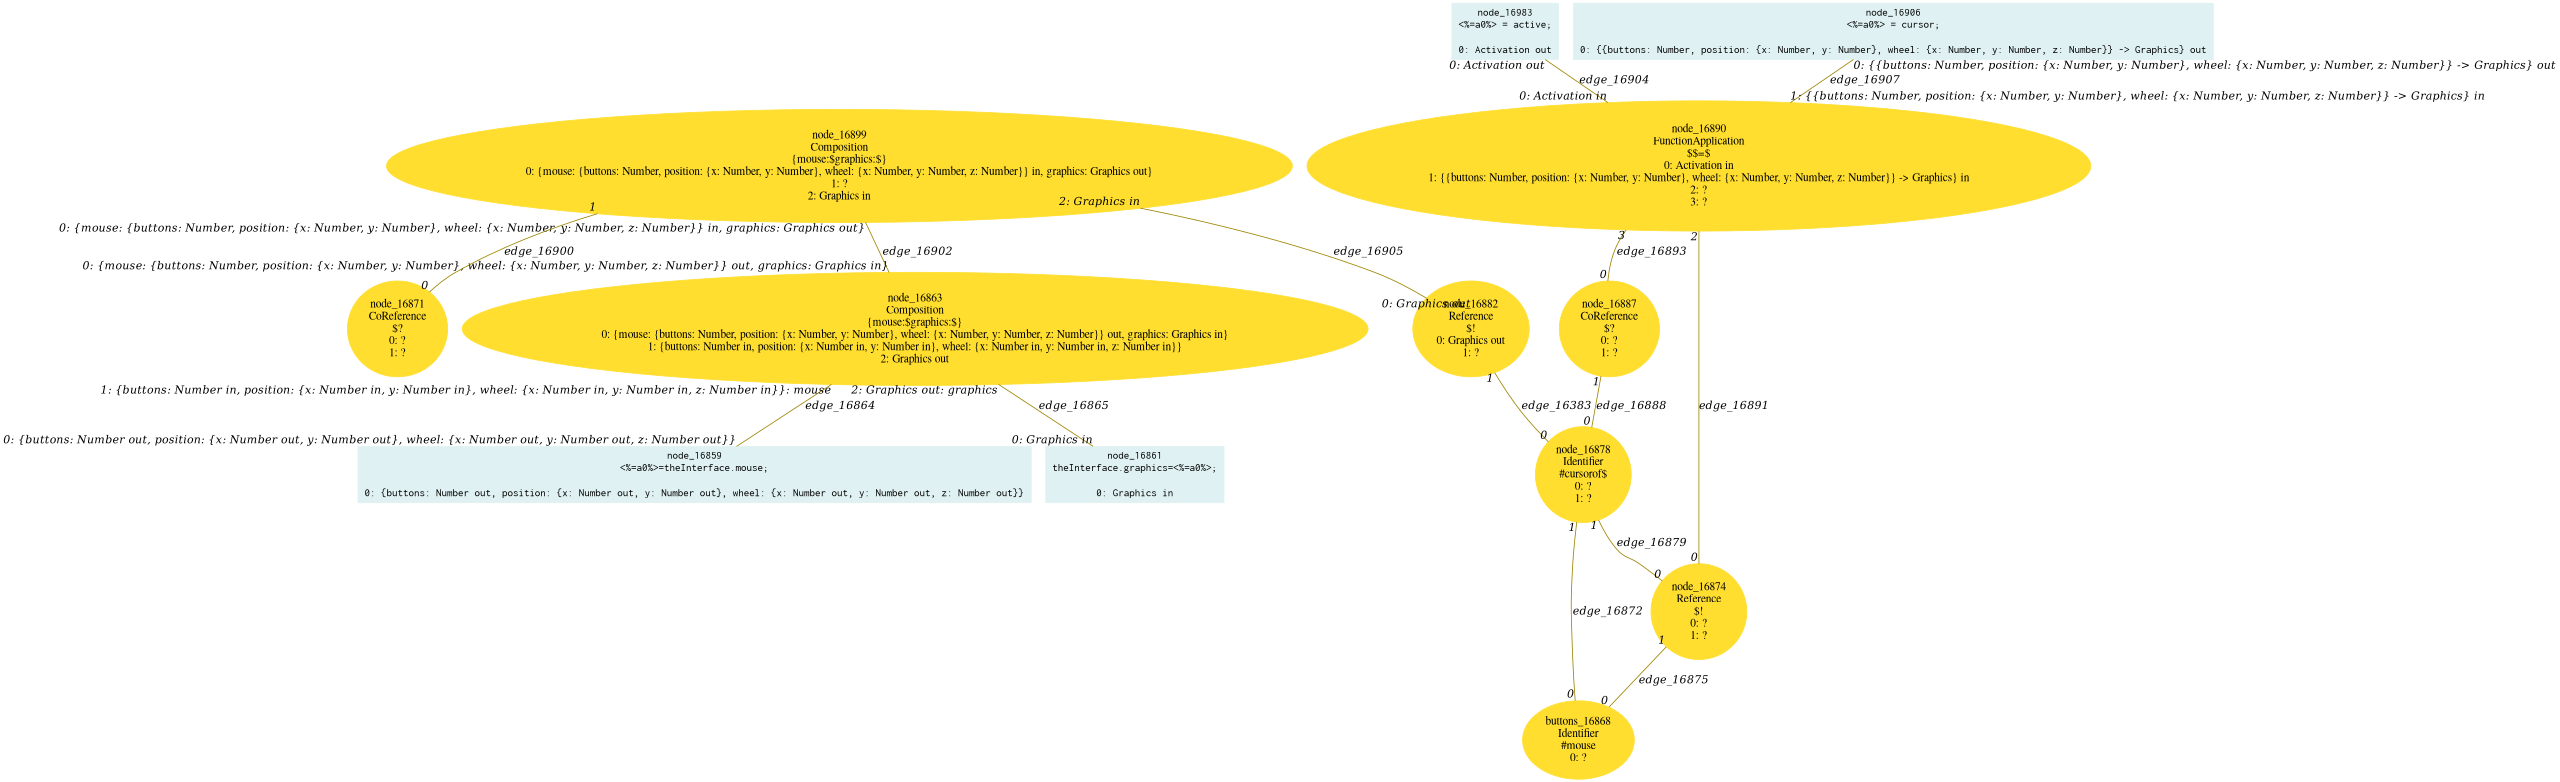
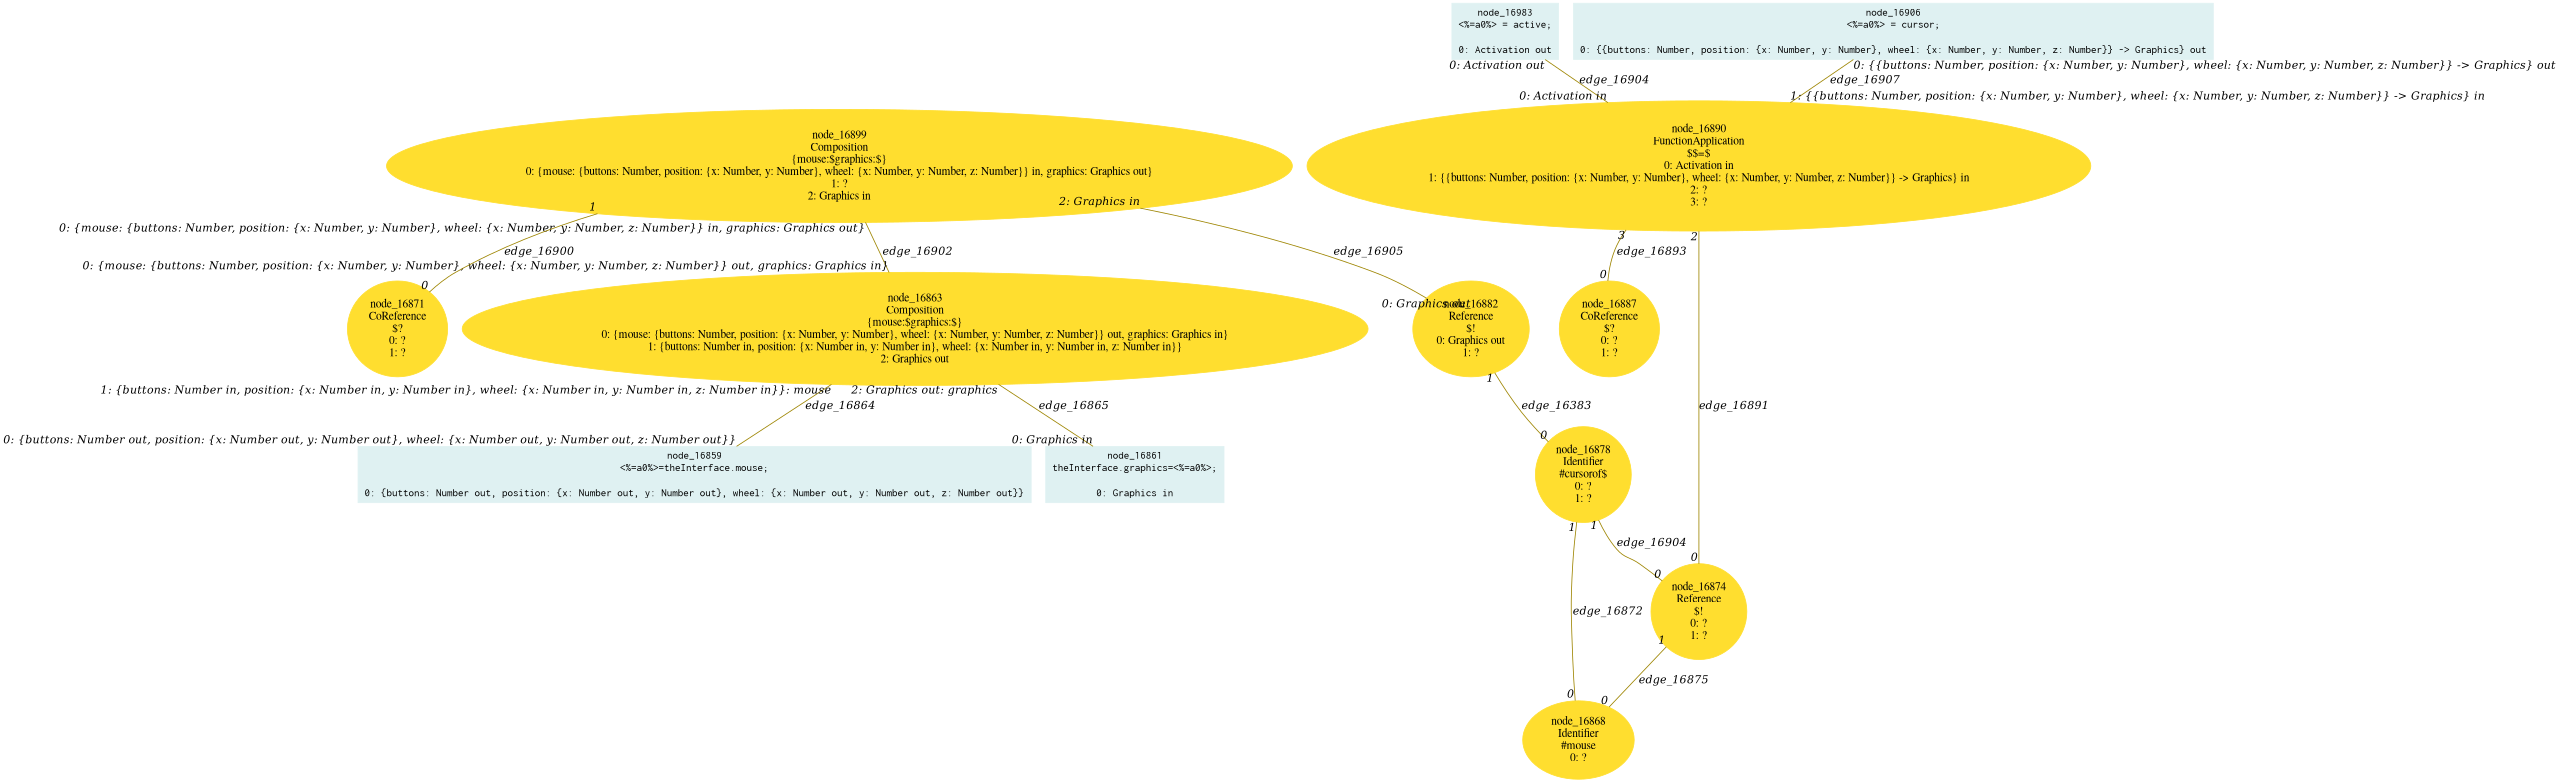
  digraph {
    node [color="#ffde2f" fontname=Times shape=ellipse style=filled]
    edge [arrowHead=none arrowsize=1 color="#9d8400" dir=none fontname="Times-Italic" headlabel=0 taillabel=1]
    n1 [color="#dff1f2" fontname=Courier label="node_16859\n<%=a0%>=theInterface.mouse;\n\n0: {buttons: Number out, position: {x: Number out, y: Number out}, wheel: {x: Number out, y: Number out, z: Number out}}" shape=box]
    n2 [color="#dff1f2" fontname=Courier label="node_16861\ntheInterface.graphics=<%=a0%>;\n\n0: Graphics in" shape=box]
    n3 [label="node_16863\nComposition\n{mouse:$graphics:$}\n0: {mouse: {buttons: Number, position: {x: Number, y: Number}, wheel: {x: Number, y: Number, z: Number}} out, graphics: Graphics in}\n1: {buttons: Number in, position: {x: Number in, y: Number in}, wheel: {x: Number in, y: Number in, z: Number in}}\n2: Graphics out"]
-   n4 [label="buttons_16868\nIdentifier\n#mouse\n0: ?"]
+   n4 [label="node_16868\nIdentifier\n#mouse\n0: ?"]
    n5 [label="node_16871\nCoReference\n$?\n0: ?\n1: ?"]
    n6 [label="node_16874\nReference\n$!\n0: ?\n1: ?"]
    n7 [label="node_16878\nIdentifier\n#cursorof$\n0: ?\n1: ?"]
    n8 [label="node_16882\nReference\n$!\n0: Graphics out\n1: ?"]
    n9 [label="node_16887\nCoReference\n$?\n0: ?\n1: ?"]
    n10 [label="node_16890\nFunctionApplication\n$$=$\n0: Activation in\n1: {{buttons: Number, position: {x: Number, y: Number}, wheel: {x: Number, y: Number, z: Number}} -> Graphics} in\n2: ?\n3: ?"]
    n11 [label="node_16899\nComposition\n{mouse:$graphics:$}\n0: {mouse: {buttons: Number, position: {x: Number, y: Number}, wheel: {x: Number, y: Number, z: Number}} in, graphics: Graphics out}\n1: ?\n2: Graphics in"]
    n12 [color="#dff1f2" fontname=Courier label="node_16983\n<%=a0%> = active;\n\n0: Activation out" shape=box]
    n13 [color="#dff1f2" fontname=Courier label="node_16906\n<%=a0%> = cursor;\n\n0: {{buttons: Number, position: {x: Number, y: Number}, wheel: {x: Number, y: Number, z: Number}} -> Graphics} out" shape=box]
    n3 -> n1 [headlabel="0: {buttons: Number out, position: {x: Number out, y: Number out}, wheel: {x: Number out, y: Number out, z: Number out}}" label=edge_16864 taillabel="1: {buttons: Number in, position: {x: Number in, y: Number in}, wheel: {x: Number in, y: Number in, z: Number in}}: mouse"]
    n3 -> n2 [headlabel="0: Graphics in" label=edge_16865 taillabel="2: Graphics out: graphics"]
    n6 -> n4 [label=edge_16875]
    n7 -> n4 [label=edge_16872]
-   n7 -> n6 [label=edge_16879]
+   n7 -> n6 [label=edge_16904]
    n8 -> n7 [label=edge_16383]
-   n9 -> n7 [label=edge_16888]
    n10 -> n6 [label=edge_16891 taillabel=2]
    n10 -> n9 [label=edge_16893 taillabel=3]
    n11 -> n3 [headlabel="0: {mouse: {buttons: Number, position: {x: Number, y: Number}, wheel: {x: Number, y: Number, z: Number}} out, graphics: Graphics in}" label=edge_16902 taillabel="0: {mouse: {buttons: Number, position: {x: Number, y: Number}, wheel: {x: Number, y: Number, z: Number}} in, graphics: Graphics out}"]
    n11 -> n5 [label=edge_16900]
    n11 -> n8 [headlabel="0: Graphics out" label=edge_16905 taillabel="2: Graphics in"]
    n12 -> n10 [headlabel="0: Activation in" label=edge_16904 taillabel="0: Activation out"]
    n13 -> n10 [headlabel="1: {{buttons: Number, position: {x: Number, y: Number}, wheel: {x: Number, y: Number, z: Number}} -> Graphics} in" label=edge_16907 taillabel="0: {{buttons: Number, position: {x: Number, y: Number}, wheel: {x: Number, y: Number, z: Number}} -> Graphics} out"]
  }
